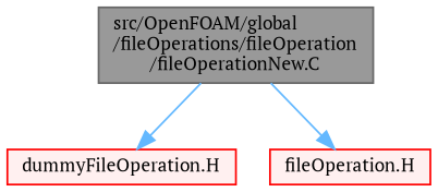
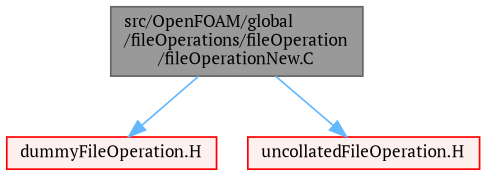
  digraph {
    fontname="PT Serif"
    node [color=red fillcolor="#FFF0F0" fontname="PT Serif" fontsize=10 shape=box style=filled]
    edge [color=steelblue1 fontname="PT Serif" fontsize=10 labelfontname=Helvetica labelfontsize=10 style=solid]
    n1 [color=gray40 fillcolor=grey60 fontcolor=black height=0.2 label="src/OpenFOAM/global\l/fileOperations/fileOperation\l/fileOperationNew.C" width=0.4]
    n2 [height=0.2 label="dummyFileOperation.H" width=0.4]
-   n3 [height=0.2 label="fileOperation.H" width=0.4]
+   n3 [height=0.2 label="uncollatedFileOperation.H" width=0.4]
    n1 -> n2
    n1 -> n3
  }
